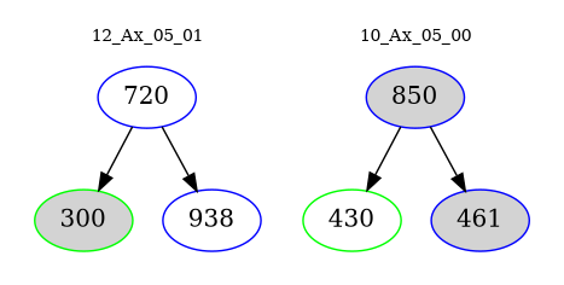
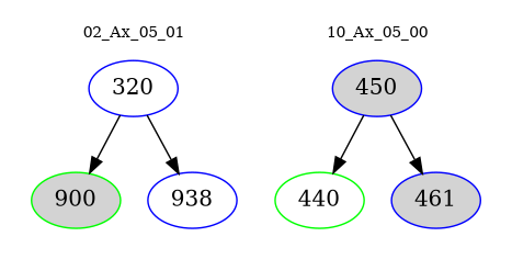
  digraph {
    node [color=blue fillcolor=white style=filled]
    edge [color=black]
-   n1 [label=720]
-   n2 [color=green fillcolor=lightgrey label=300]
+   n1 [label=320]
+   n2 [color=green fillcolor=lightgrey label=900]
    n3 [label=938]
-   n4 [fillcolor=lightgrey label=850]
-   n5 [color=green label=430]
+   n4 [fillcolor=lightgrey label=450]
+   n5 [color=green label=440]
    n6 [fillcolor=lightgrey label=461]
    subgraph cluster_1 {
      color=white
      fontsize=10
-     label="12_Ax_05_01"
+     label="02_Ax_05_01"
      n1
      n2
      n3
    }
    subgraph cluster_2 {
      color=white
      fontsize=10
      label="10_Ax_05_00"
      n4
      n5
      n6
    }
    n1 -> n2
    n1 -> n3
    n4 -> n5
    n4 -> n6
  }
